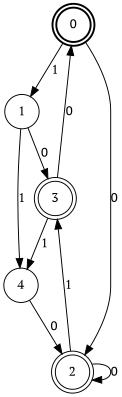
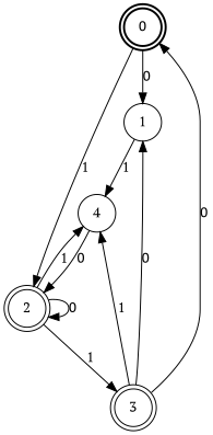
  digraph {
    fontname="PT Serif"
    node [fontname="PT Serif" peripheries=2 shape=circle]
    edge [fontname="PT Serif"]
    0 [style=bold]
    1 [peripheries=""]
    2
    3
    4 [peripheries=""]
-   0 -> 1 [label=1]
-   0 -> 2 [label=0]
-   1 -> 3 [label=0]
+   0 -> 1 [label=0]
+   0 -> 2 [label=1]
+   3 -> 1 [label=0]
    1 -> 4 [label=1]
    2 -> 2 [label=0]
    2 -> 3 [label=1]
+   2 -> 4 [label=1]
    3 -> 0 [label=0]
    3 -> 4 [label=1]
    4 -> 2 [label=0]
  }
